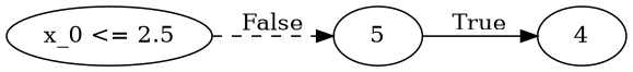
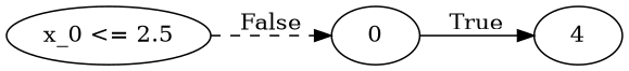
  digraph {
    rankdir=LR
    n1 [label="x_0 <= 2.5"]
-   n2 [label=5]
+   n2 [label=0]
    n3 [label=4]
    n1 -> n2 [label=False style=dashed]
    n2 -> n3 [label=True]
  }
